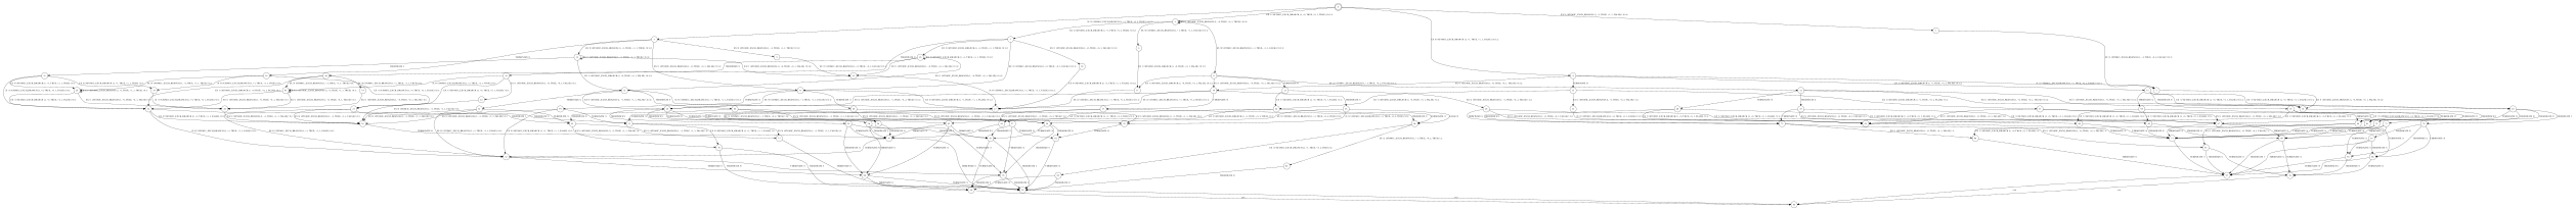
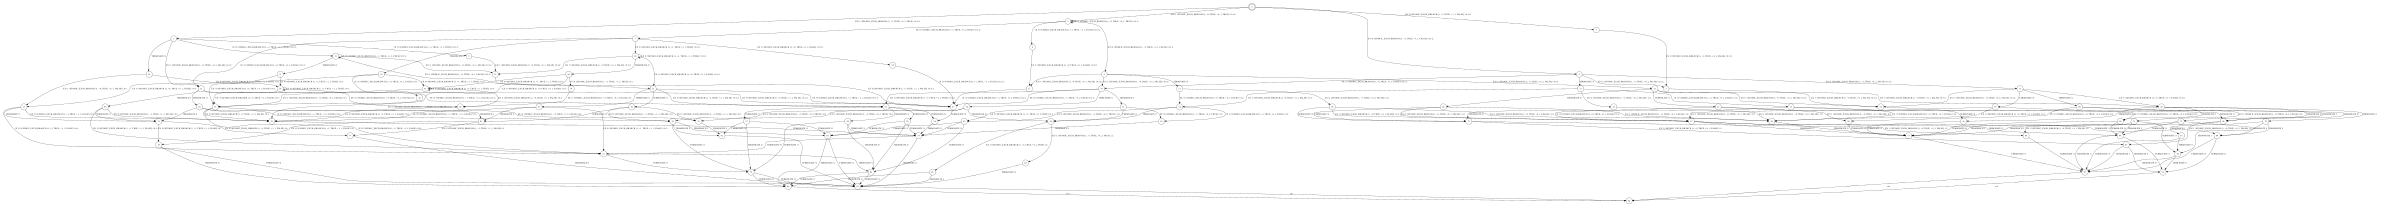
  digraph {
    fontname="Liberation Serif"
    node [fontname="Liberation Serif" shape=circle]
    edge [fontname="Liberation Serif"]
    0 [peripheries=2]
    1
    2
    3
    4
    5
    6
    7
    8
    9
    10
    11
    12
    13
    14
    15
    16
    17
    18
    19
    20
    21
    22
    23
-   24
    25
    26
    27
    28
    n30 [label=99]
    30
    31
    32
    33
    34
    35
    36
    37
    n39 [label=98]
    39
    40
    41
    42
    43
    44
    46
    47
    48
    49
    50
    51
    52
    53
    54
    55
    56
    57
    58
    59
    60
    61
    62
    63
    64
    65
    66
    67
    68
    69
    70
    71
    72
    73
    74
    75
    76
    77
    78
    79
    80
    81
    82
    83
    84
    85
    86
    87
    88
    89
    90
    91
    n92 [label=97]
    93
    94
    95
    96
    0 -> 1 [label="EX !0 !ATOMIC_EXCH_BRANCH (1, +1, TRUE, +1, 1, FALSE) !:0:1:2:"]
    0 -> 2 [label="EX !1 !ATOMIC_EXCH_BRANCH (1, +0, TRUE, +0, 1, TRUE) !:0:1:2:"]
    0 -> 3 [label="EX !2 !ATOMIC_EXCH_BRANCH (1, +1, TRUE, +0, 2, TRUE) !:0:1:2:"]
    0 -> 4 [label="EX !0 !ATOMIC_EXCH_BRANCH (1, +1, TRUE, +1, 1, FALSE) !:0:1:2:"]
    1 -> 5 [label="EX !2 !ATOMIC_EXCH_BRANCH (1, +1, TRUE, +0, 2, FALSE) !:0:1:2:"]
    2 -> 2 [label="EX !1 !ATOMIC_EXCH_BRANCH (1, +0, TRUE, +0, 1, TRUE) !:0:1:2:"]
    2 -> 6 [label="EX !0 !ATOMIC_EXCH_BRANCH (1, +1, TRUE, +1, 1, FALSE) !:0:1:2:"]
    2 -> 7 [label="EX !2 !ATOMIC_EXCH_BRANCH (1, +1, TRUE, +0, 2, TRUE) !:0:1:2:"]
    2 -> 8 [label="EX !0 !ATOMIC_EXCH_BRANCH (1, +1, TRUE, +1, 1, FALSE) !:0:1:2:"]
    3 -> 9 [label="EX !0 !ATOMIC_EXCH_BRANCH (1, +1, TRUE, +1, 1, TRUE) !:0:1:2:"]
    3 -> 10 [label="TERMINATE !2"]
    3 -> 11 [label="EX !1 !ATOMIC_EXCH_BRANCH (1, +0, TRUE, +0, 1, FALSE) !:0:1:2:"]
    3 -> 12 [label="EX !0 !ATOMIC_EXCH_BRANCH (1, +1, TRUE, +1, 1, TRUE) !:0:1:2:"]
    4 -> 5 [label="EX !2 !ATOMIC_EXCH_BRANCH (1, +1, TRUE, +0, 2, FALSE) !:0:1:2:"]
    4 -> 13 [label="TERMINATE !0"]
    4 -> 14 [label="EX !1 !ATOMIC_EXCH_BRANCH (1, +0, TRUE, +0, 1, FALSE) !:0:1:2:"]
    4 -> 15 [label="EX !2 !ATOMIC_EXCH_BRANCH (1, +1, TRUE, +0, 2, FALSE) !:0:1:2:"]
    5 -> 16 [label="EX !1 !ATOMIC_EXCH_BRANCH (1, +0, TRUE, +0, 1, FALSE) !:0:1:2:"]
    6 -> 17 [label="EX !1 !ATOMIC_EXCH_BRANCH (1, +0, TRUE, +0, 1, FALSE) !:0:1:2:"]
    7 -> 11 [label="EX !1 !ATOMIC_EXCH_BRANCH (1, +0, TRUE, +0, 1, FALSE) !:0:1:2:"]
    7 -> 18 [label="EX !1 !ATOMIC_EXCH_BRANCH (1, +0, TRUE, +0, 1, FALSE) !:0:1:2:"]
    7 -> 19 [label="TERMINATE !2"]
    7 -> 20 [label="EX !0 !ATOMIC_EXCH_BRANCH (1, +1, TRUE, +1, 1, TRUE) !:0:1:2:"]
    8 -> 14 [label="EX !1 !ATOMIC_EXCH_BRANCH (1, +0, TRUE, +0, 1, FALSE) !:0:1:2:"]
    8 -> 17 [label="EX !1 !ATOMIC_EXCH_BRANCH (1, +0, TRUE, +0, 1, FALSE) !:0:1:2:"]
    8 -> 21 [label="TERMINATE !0"]
    8 -> 22 [label="EX !2 !ATOMIC_EXCH_BRANCH (1, +1, TRUE, +0, 2, FALSE) !:0:1:2:"]
    9 -> 23 [label="EX !1 !ATOMIC_EXCH_BRANCH (1, +0, TRUE, +0, 1, FALSE) !:0:1:2:"]
-   10 -> 24 [label="EX !0 !ATOMIC_EXCH_BRANCH (1, +1, TRUE, +1, 1, TRUE) !:0:1:"]
    10 -> 25 [label="EX !1 !ATOMIC_EXCH_BRANCH (1, +0, TRUE, +0, 1, FALSE) !:0:1:"]
    10 -> 26 [label="EX !0 !ATOMIC_EXCH_BRANCH (1, +1, TRUE, +1, 1, TRUE) !:0:1:"]
    11 -> 27 [label="EX !0 !ATOMIC_EXCH_BRANCH (1, +1, TRUE, +1, 1, FALSE) !:0:1:2:"]
    11 -> 28 [label="TERMINATE !1"]
    11 -> n30 [label="TERMINATE !2"]
    11 -> 30 [label="EX !0 !ATOMIC_EXCH_BRANCH (1, +1, TRUE, +1, 1, FALSE) !:0:1:2:"]
    12 -> 12 [label="EX !0 !ATOMIC_EXCH_BRANCH (1, +1, TRUE, +1, 1, TRUE) !:0:1:2:"]
    12 -> 23 [label="EX !1 !ATOMIC_EXCH_BRANCH (1, +0, TRUE, +0, 1, FALSE) !:0:1:2:"]
    12 -> 31 [label="TERMINATE !2"]
    12 -> 32 [label="EX !1 !ATOMIC_EXCH_BRANCH (1, +0, TRUE, +0, 1, FALSE) !:0:1:2:"]
    13 -> 33 [label="EX !2 !ATOMIC_EXCH_BRANCH (1, +1, TRUE, +0, 2, FALSE) !:1:2:"]
    13 -> 34 [label="EX !1 !ATOMIC_EXCH_BRANCH (1, +0, TRUE, +0, 1, FALSE) !:1:2:"]
    13 -> 35 [label="EX !2 !ATOMIC_EXCH_BRANCH (1, +1, TRUE, +0, 2, FALSE) !:1:2:"]
    14 -> 27 [label="EX !2 !ATOMIC_EXCH_BRANCH (1, +1, TRUE, +0, 2, TRUE) !:0:1:2:"]
    14 -> 30 [label="EX !2 !ATOMIC_EXCH_BRANCH (1, +1, TRUE, +0, 2, TRUE) !:0:1:2:"]
    14 -> 36 [label="TERMINATE !1"]
    14 -> 37 [label="TERMINATE !0"]
    15 -> 16 [label="EX !1 !ATOMIC_EXCH_BRANCH (1, +0, TRUE, +0, 1, FALSE) !:0:1:2:"]
    15 -> n39 [label="TERMINATE !2"]
    15 -> 39 [label="TERMINATE !0"]
    15 -> 40 [label="EX !1 !ATOMIC_EXCH_BRANCH (1, +0, TRUE, +0, 1, FALSE) !:0:1:2:"]
    16 -> 41 [label="TERMINATE !0"]
    17 -> 27 [label="EX !2 !ATOMIC_EXCH_BRANCH (1, +1, TRUE, +0, 2, TRUE) !:0:1:2:"]
    18 -> 27 [label="EX !0 !ATOMIC_EXCH_BRANCH (1, +1, TRUE, +1, 1, FALSE) !:0:1:2:"]
    19 -> 25 [label="EX !1 !ATOMIC_EXCH_BRANCH (1, +0, TRUE, +0, 1, FALSE) !:0:1:"]
    19 -> 42 [label="EX !1 !ATOMIC_EXCH_BRANCH (1, +0, TRUE, +0, 1, FALSE) !:0:1:"]
    19 -> 43 [label="EX !0 !ATOMIC_EXCH_BRANCH (1, +1, TRUE, +1, 1, TRUE) !:0:1:"]
    20 -> 20 [label="EX !0 !ATOMIC_EXCH_BRANCH (1, +1, TRUE, +1, 1, TRUE) !:0:1:2:"]
    20 -> 23 [label="EX !1 !ATOMIC_EXCH_BRANCH (1, +0, TRUE, +0, 1, FALSE) !:0:1:2:"]
    20 -> 32 [label="EX !1 !ATOMIC_EXCH_BRANCH (1, +0, TRUE, +0, 1, FALSE) !:0:1:2:"]
    20 -> 44 [label="TERMINATE !2"]
    21 -> 34 [label="EX !1 !ATOMIC_EXCH_BRANCH (1, +0, TRUE, +0, 1, FALSE) !:1:2:"]
    21 -> 46 [label="EX !2 !ATOMIC_EXCH_BRANCH (1, +1, TRUE, +0, 2, FALSE) !:1:2:"]
    22 -> 16 [label="EX !1 !ATOMIC_EXCH_BRANCH (1, +0, TRUE, +0, 1, FALSE) !:0:1:2:"]
    22 -> 40 [label="EX !1 !ATOMIC_EXCH_BRANCH (1, +0, TRUE, +0, 1, FALSE) !:0:1:2:"]
    22 -> 47 [label="TERMINATE !2"]
    22 -> 48 [label="TERMINATE !0"]
    23 -> 27 [label="EX !0 !ATOMIC_EXCH_BRANCH (1, +1, TRUE, +1, 1, FALSE) !:0:1:2:"]
-   24 -> 49 [label="EX !1 !ATOMIC_EXCH_BRANCH (1, +0, TRUE, +0, 1, FALSE) !:0:1:"]
    25 -> 50 [label="EX !0 !ATOMIC_EXCH_BRANCH (1, +1, TRUE, +1, 1, FALSE) !:0:1:"]
    25 -> 51 [label="TERMINATE !1"]
    25 -> 52 [label="EX !0 !ATOMIC_EXCH_BRANCH (1, +1, TRUE, +1, 1, FALSE) !:0:1:"]
    26 -> 26 [label="EX !0 !ATOMIC_EXCH_BRANCH (1, +1, TRUE, +1, 1, TRUE) !:0:1:"]
    26 -> 49 [label="EX !1 !ATOMIC_EXCH_BRANCH (1, +0, TRUE, +0, 1, FALSE) !:0:1:"]
    26 -> 53 [label="EX !1 !ATOMIC_EXCH_BRANCH (1, +0, TRUE, +0, 1, FALSE) !:0:1:"]
    27 -> 54 [label="TERMINATE !0"]
    28 -> 51 [label="TERMINATE !2"]
    28 -> 55 [label="EX !0 !ATOMIC_EXCH_BRANCH (1, +1, TRUE, +1, 1, FALSE) !:0:2:"]
    28 -> 56 [label="EX !0 !ATOMIC_EXCH_BRANCH (1, +1, TRUE, +1, 1, FALSE) !:0:2:"]
    n30 -> 50 [label="EX !0 !ATOMIC_EXCH_BRANCH (1, +1, TRUE, +1, 1, FALSE) !:0:1:"]
    n30 -> 51 [label="TERMINATE !1"]
    n30 -> 52 [label="EX !0 !ATOMIC_EXCH_BRANCH (1, +1, TRUE, +1, 1, FALSE) !:0:1:"]
    30 -> 54 [label="TERMINATE !0"]
    30 -> 57 [label="TERMINATE !1"]
    30 -> 58 [label="TERMINATE !2"]
    30 -> 59 [label="TERMINATE !0"]
-   31 -> 24 [label="EX !0 !ATOMIC_EXCH_BRANCH (1, +1, TRUE, +1, 1, TRUE) !:0:1:"]
    31 -> 26 [label="EX !0 !ATOMIC_EXCH_BRANCH (1, +1, TRUE, +1, 1, TRUE) !:0:1:"]
    31 -> 53 [label="EX !1 !ATOMIC_EXCH_BRANCH (1, +0, TRUE, +0, 1, FALSE) !:0:1:"]
    32 -> 27 [label="EX !0 !ATOMIC_EXCH_BRANCH (1, +1, TRUE, +1, 1, FALSE) !:0:1:2:"]
    32 -> 30 [label="EX !0 !ATOMIC_EXCH_BRANCH (1, +1, TRUE, +1, 1, FALSE) !:0:1:2:"]
    32 -> 60 [label="TERMINATE !1"]
    32 -> 61 [label="TERMINATE !2"]
    33 -> 62 [label="EX !1 !ATOMIC_EXCH_BRANCH (1, +0, TRUE, +0, 1, FALSE) !:1:2:"]
    34 -> 63 [label="EX !2 !ATOMIC_EXCH_BRANCH (1, +1, TRUE, +0, 2, TRUE) !:1:2:"]
    34 -> 64 [label="TERMINATE !1"]
    34 -> 65 [label="EX !2 !ATOMIC_EXCH_BRANCH (1, +1, TRUE, +0, 2, TRUE) !:1:2:"]
    35 -> 62 [label="EX !1 !ATOMIC_EXCH_BRANCH (1, +0, TRUE, +0, 1, FALSE) !:1:2:"]
    35 -> 66 [label="TERMINATE !2"]
    35 -> 67 [label="EX !1 !ATOMIC_EXCH_BRANCH (1, +0, TRUE, +0, 1, FALSE) !:1:2:"]
    36 -> 55 [label="EX !2 !ATOMIC_EXCH_BRANCH (1, +1, TRUE, +0, 2, TRUE) !:0:2:"]
    36 -> 56 [label="EX !2 !ATOMIC_EXCH_BRANCH (1, +1, TRUE, +0, 2, TRUE) !:0:2:"]
-   36 -> 64 [label="FALSE !0"]
+   36 -> 64 [label="TERMINATE !0"]
    37 -> 63 [label="EX !2 !ATOMIC_EXCH_BRANCH (1, +1, TRUE, +0, 2, TRUE) !:1:2:"]
    37 -> 64 [label="TERMINATE !1"]
    37 -> 65 [label="EX !2 !ATOMIC_EXCH_BRANCH (1, +1, TRUE, +0, 2, TRUE) !:1:2:"]
    n39 -> 66 [label="TERMINATE !0"]
    n39 -> 68 [label="EX !1 !ATOMIC_EXCH_BRANCH (1, +0, TRUE, +0, 1, FALSE) !:0:1:"]
    n39 -> 69 [label="EX !1 !ATOMIC_EXCH_BRANCH (1, +0, TRUE, +0, 1, FALSE) !:0:1:"]
    39 -> 62 [label="EX !1 !ATOMIC_EXCH_BRANCH (1, +0, TRUE, +0, 1, FALSE) !:1:2:"]
    39 -> 66 [label="TERMINATE !2"]
    39 -> 67 [label="EX !1 !ATOMIC_EXCH_BRANCH (1, +0, TRUE, +0, 1, FALSE) !:1:2:"]
    40 -> 41 [label="TERMINATE !0"]
    40 -> 70 [label="TERMINATE !1"]
    40 -> 71 [label="TERMINATE !2"]
    40 -> 72 [label="TERMINATE !0"]
    41 -> 73 [label="TERMINATE !2"]
    42 -> 50 [label="EX !0 !ATOMIC_EXCH_BRANCH (1, +1, TRUE, +1, 1, FALSE) !:0:1:"]
    43 -> 43 [label="EX !0 !ATOMIC_EXCH_BRANCH (1, +1, TRUE, +1, 1, TRUE) !:0:1:"]
    43 -> 49 [label="EX !1 !ATOMIC_EXCH_BRANCH (1, +0, TRUE, +0, 1, FALSE) !:0:1:"]
    43 -> 53 [label="EX !1 !ATOMIC_EXCH_BRANCH (1, +0, TRUE, +0, 1, FALSE) !:0:1:"]
    44 -> 43 [label="EX !0 !ATOMIC_EXCH_BRANCH (1, +1, TRUE, +1, 1, TRUE) !:0:1:"]
    44 -> 53 [label="EX !1 !ATOMIC_EXCH_BRANCH (1, +0, TRUE, +0, 1, FALSE) !:0:1:"]
    44 -> 74 [label="EX !0 !ATOMIC_EXCH_BRANCH (1, +1, TRUE, +1, 1, TRUE) !:0:1:"]
    46 -> 62 [label="EX !1 !ATOMIC_EXCH_BRANCH (1, +0, TRUE, +0, 1, FALSE) !:1:2:"]
    46 -> 67 [label="EX !1 !ATOMIC_EXCH_BRANCH (1, +0, TRUE, +0, 1, FALSE) !:1:2:"]
    46 -> 75 [label="TERMINATE !2"]
    47 -> 68 [label="EX !1 !ATOMIC_EXCH_BRANCH (1, +0, TRUE, +0, 1, FALSE) !:0:1:"]
    47 -> 69 [label="EX !1 !ATOMIC_EXCH_BRANCH (1, +0, TRUE, +0, 1, FALSE) !:0:1:"]
    47 -> 75 [label="TERMINATE !0"]
    48 -> 62 [label="EX !1 !ATOMIC_EXCH_BRANCH (1, +0, TRUE, +0, 1, FALSE) !:1:2:"]
    48 -> 67 [label="EX !1 !ATOMIC_EXCH_BRANCH (1, +0, TRUE, +0, 1, FALSE) !:1:2:"]
    48 -> 75 [label="TERMINATE !2"]
    49 -> 50 [label="EX !0 !ATOMIC_EXCH_BRANCH (1, +1, TRUE, +1, 1, FALSE) !:0:1:"]
    50 -> 76 [label="TERMINATE !0"]
    51 -> 77 [label="EX !0 !ATOMIC_EXCH_BRANCH (1, +1, TRUE, +1, 1, FALSE) !:0:"]
    51 -> 78 [label="EX !0 !ATOMIC_EXCH_BRANCH (1, +1, TRUE, +1, 1, FALSE) !:0:"]
    52 -> 79 [label="TERMINATE !1"]
    52 -> 80 [label="TERMINATE !0"]
    53 -> 50 [label="EX !0 !ATOMIC_EXCH_BRANCH (1, +1, TRUE, +1, 1, FALSE) !:0:1:"]
    53 -> 52 [label="EX !0 !ATOMIC_EXCH_BRANCH (1, +1, TRUE, +1, 1, FALSE) !:0:1:"]
    53 -> 81 [label="TERMINATE !1"]
    54 -> 76 [label="TERMINATE !2"]
    55 -> 82 [label="TERMINATE !0"]
    56 -> 79 [label="TERMINATE !1"]
    56 -> 82 [label="TERMINATE !0"]
    56 -> 83 [label="TERMINATE !0"]
    57 -> 79 [label="TERMINATE !2"]
    57 -> 82 [label="TERMINATE !0"]
    57 -> 83 [label="TERMINATE !0"]
    58 -> 76 [label="TERMINATE !0"]
    58 -> 79 [label="TERMINATE !1"]
    58 -> 80 [label="TERMINATE !0"]
    59 -> 76 [label="TERMINATE !2"]
    59 -> 80 [label="TERMINATE !2"]
    59 -> 83 [label="TERMINATE !1"]
    60 -> 55 [label="EX !0 !ATOMIC_EXCH_BRANCH (1, +1, TRUE, +1, 1, FALSE) !:0:2:"]
    60 -> 56 [label="EX !0 !ATOMIC_EXCH_BRANCH (1, +1, TRUE, +1, 1, FALSE) !:0:2:"]
    60 -> 81 [label="TERMINATE !2"]
    61 -> 50 [label="EX !0 !ATOMIC_EXCH_BRANCH (1, +1, TRUE, +1, 1, FALSE) !:0:1:"]
    61 -> 52 [label="EX !0 !ATOMIC_EXCH_BRANCH (1, +1, TRUE, +1, 1, FALSE) !:0:1:"]
    61 -> 81 [label="TERMINATE !1"]
    62 -> 73 [label="TERMINATE !2"]
    63 -> 76 [label="TERMINATE !2"]
    64 -> 84 [label="EX !2 !ATOMIC_EXCH_BRANCH (1, +1, TRUE, +0, 2, TRUE) !:2:"]
    64 -> 85 [label="EX !2 !ATOMIC_EXCH_BRANCH (1, +1, TRUE, +0, 2, TRUE) !:2:"]
    65 -> 76 [label="TERMINATE !2"]
    65 -> 80 [label="TERMINATE !2"]
    65 -> 83 [label="TERMINATE !1"]
    66 -> 86 [label="EX !1 !ATOMIC_EXCH_BRANCH (1, +0, TRUE, +0, 1, FALSE) !:1:"]
    66 -> 87 [label="EX !1 !ATOMIC_EXCH_BRANCH (1, +0, TRUE, +0, 1, FALSE) !:1:"]
    67 -> 73 [label="TERMINATE !2"]
    67 -> 88 [label="TERMINATE !1"]
    67 -> 89 [label="TERMINATE !2"]
    68 -> 73 [label="TERMINATE !0"]
    69 -> 73 [label="TERMINATE !0"]
    69 -> 89 [label="TERMINATE !0"]
    70 -> 88 [label="TERMINATE !0"]
    70 -> 90 [label="TERMINATE !2"]
    70 -> 91 [label="TERMINATE !0"]
    71 -> 73 [label="TERMINATE !0"]
    71 -> 89 [label="TERMINATE !0"]
    71 -> 90 [label="TERMINATE !1"]
    72 -> 73 [label="TERMINATE !2"]
-   91 -> 88 [label="TERMINATE !1"]
+   72 -> 88 [label="TERMINATE !1"]
    72 -> 89 [label="TERMINATE !2"]
    73 -> n92 [label="TERMINATE !1"]
    74 -> 49 [label="EX !1 !ATOMIC_EXCH_BRANCH (1, +0, TRUE, +0, 1, FALSE) !:0:1:"]
    75 -> 86 [label="EX !1 !ATOMIC_EXCH_BRANCH (1, +0, TRUE, +0, 1, FALSE) !:1:"]
    75 -> 87 [label="EX !1 !ATOMIC_EXCH_BRANCH (1, +0, TRUE, +0, 1, FALSE) !:1:"]
    76 -> 52 [label="TERMINATE !0"]
    76 -> 93 [label="TERMINATE !1"]
    77 -> 93 [label="TERMINATE !0"]
    78 -> 93 [label="TERMINATE !0"]
    78 -> 94 [label="TERMINATE !0"]
    79 -> 93 [label="TERMINATE !0"]
    79 -> 94 [label="TERMINATE !0"]
    80 -> 93 [label="TERMINATE !1"]
    80 -> 94 [label="TERMINATE !1"]
    81 -> 77 [label="EX !0 !ATOMIC_EXCH_BRANCH (1, +1, TRUE, +1, 1, FALSE) !:0:"]
    81 -> 78 [label="EX !0 !ATOMIC_EXCH_BRANCH (1, +1, TRUE, +1, 1, FALSE) !:0:"]
    82 -> 93 [label="TERMINATE !2"]
    83 -> 93 [label="TERMINATE !2"]
    83 -> 94 [label="TERMINATE !2"]
    84 -> 93 [label="TERMINATE !2"]
    85 -> 93 [label="TERMINATE !2"]
    85 -> 94 [label="TERMINATE !2"]
    86 -> n92 [label="TERMINATE !1"]
    87 -> n92 [label="TERMINATE !1"]
    87 -> 95 [label="TERMINATE !1"]
    88 -> n92 [label="TERMINATE !2"]
    88 -> 95 [label="TERMINATE !2"]
    89 -> n92 [label="TERMINATE !1"]
    89 -> 95 [label="TERMINATE !1"]
    90 -> n92 [label="TERMINATE !0"]
    90 -> 95 [label="TERMINATE !0"]
    91 -> 90 [label="TERMINATE !1"]
    91 -> n92 [label="TERMINATE !2"]
    n92 -> 96 [label=exit]
    93 -> 96 [label=exit]
    94 -> 96 [label=exit]
    95 -> 96 [label=exit]
  }
